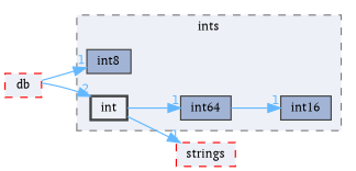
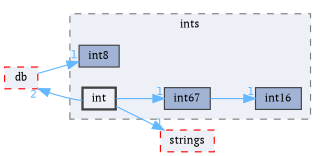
  digraph {
    compound=true
    fontname="PT Serif"
    rankdir=LR
    node [color=grey25 fillcolor="#a2b4d6" fontname="PT Serif" fontsize=10 shape=box style=filled]
    edge [color=steelblue1 fontcolor=steelblue1 fontname="PT Serif" fontsize=10 headlabel=1 labeldistance=1.5 labelfontname=Helvetica labelfontsize=10]
    n1 [height=0.2 label=int16 width=0.4]
-   n2 [height=0.2 label=int64 width=0.4]
+   n2 [height=0.2 label=int67 width=0.4]
    n3 [height=0.2 label=int8 width=0.4]
    n4 [fillcolor="#edf0f7" height=0.2 label=int style="filled,bold" width=0.4]
    n5 [color=red fillcolor="#edf0f7" height=0.2 label=db style="filled,dashed" width=0.4]
    n6 [color=red fillcolor="#edf0f7" height=0.2 label=strings style="filled,dashed" width=0.4]
    subgraph cluster_1 {
      bgcolor="#edf0f7"
      fontsize=10
      label=ints
      pencolor=grey50
      style="filled,dashed"
      n1
      n2
      n3
      n4
    }
    n2 -> n1
    n4 -> n2
-   n5 -> n4 [headlabel=2]
+   n4 -> n5 [headlabel=2]
    n4 -> n6
    n5 -> n3
  }
